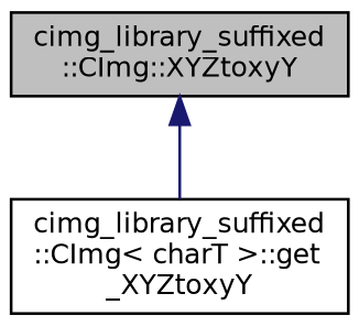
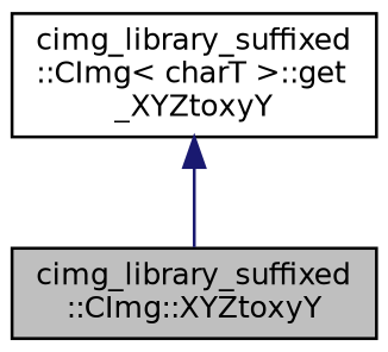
  digraph {
    rankdir=TB
    node [color=black fontname=Helvetica fontsize=10 shape=record style=filled]
    n1 [fillcolor=grey75 fontcolor=black height=0.2 label="cimg_library_suffixed\l::CImg::XYZtoxyY" width=0.4]
    n2 [fillcolor=white height=0.2 label="cimg_library_suffixed\l::CImg\< charT \>::get\l_XYZtoxyY" width=0.4]
-   n1 -> n2 [color=midnightblue dir=back fontname=Helvetica fontsize=10 labelfontname=Helvetica labelfontsize=10 style=solid]
+   n2 -> n1 [color=midnightblue dir=back fontname=Helvetica fontsize=10 labelfontname=Helvetica labelfontsize=10 style=solid]
  }
